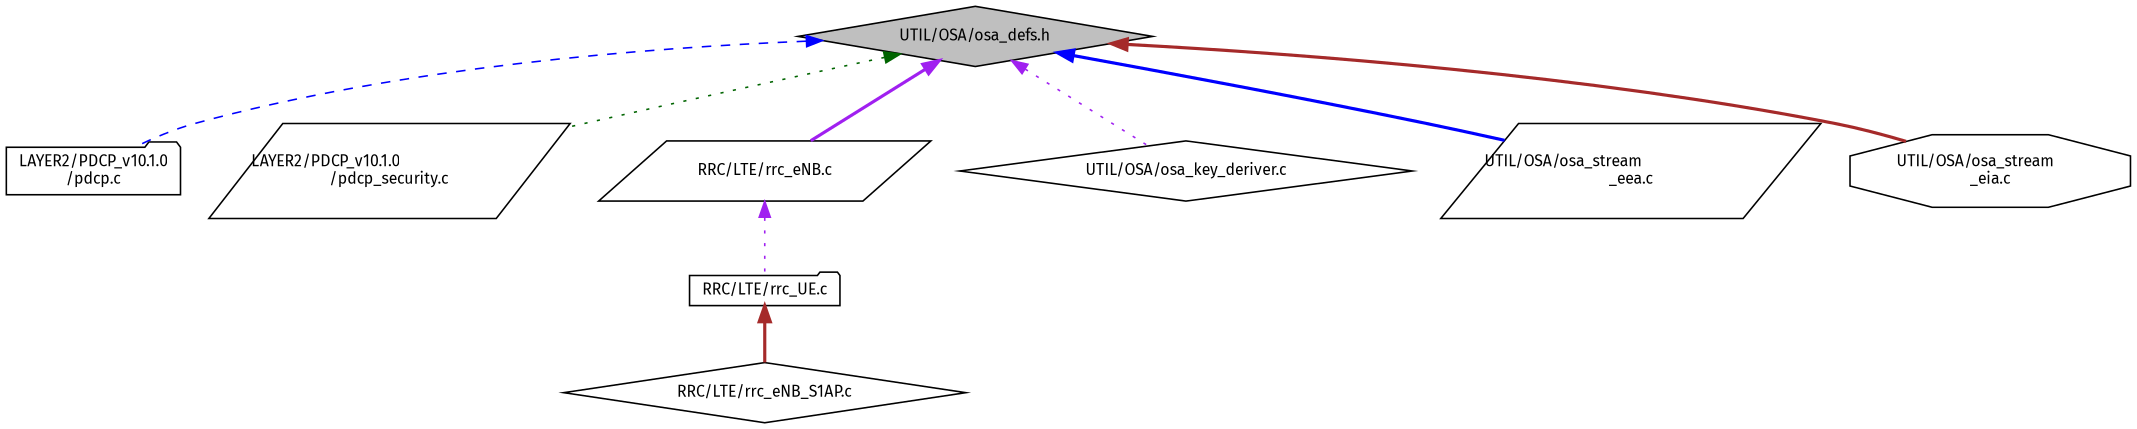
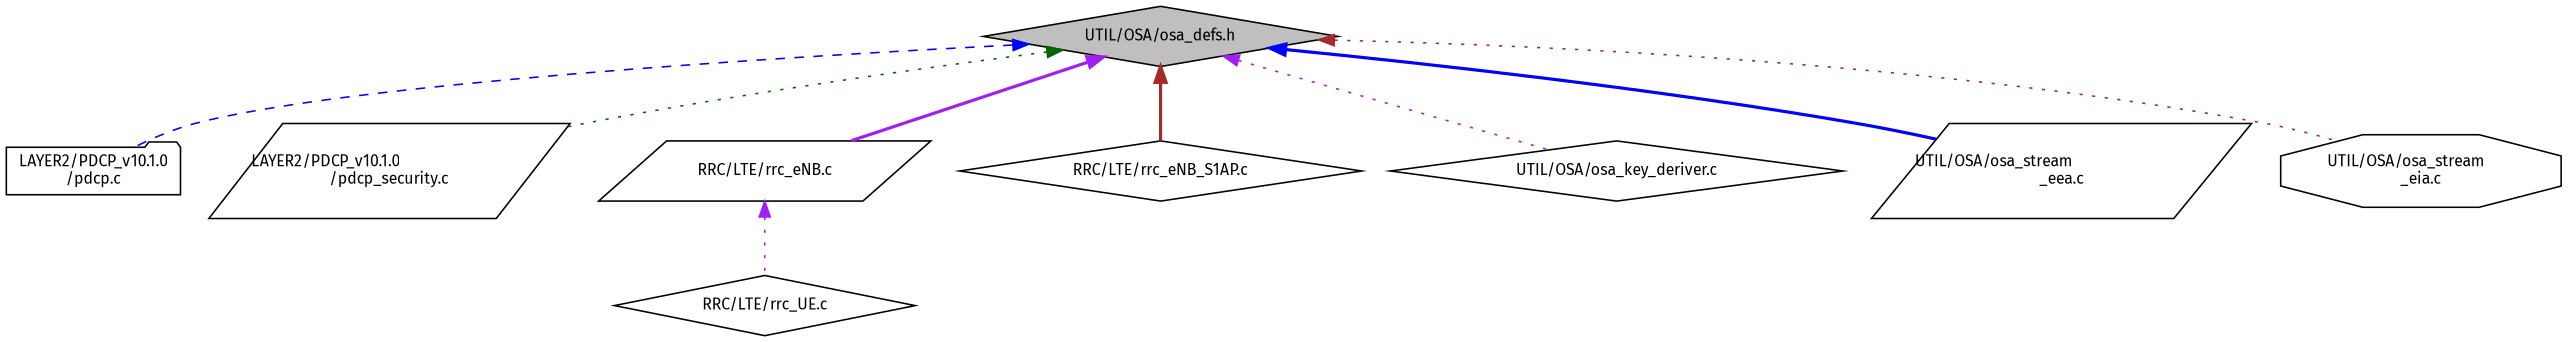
  digraph {
    fontname="Fira Sans"
    node [color=black fillcolor=white fontname="Fira Sans" fontsize=10 shape=diamond style=filled]
    edge [color=purple dir=back fontname="Fira Sans" fontsize=10 labelfontname=Helvetica labelfontsize=10 style=dotted]
    n1 [fillcolor=grey75 fontcolor=black height=0.2 label="UTIL/OSA/osa_defs.h" width=0.4]
    n2 [height=0.2 label="LAYER2/PDCP_v10.1.0\l/pdcp.c" shape=folder width=0.4]
    n3 [height=0.2 label="LAYER2/PDCP_v10.1.0\l/pdcp_security.c" shape=parallelogram width=0.4]
    n4 [height=0.2 label="RRC/LTE/rrc_eNB.c" shape=parallelogram width=0.4]
    n5 [height=0.2 label="RRC/LTE/rrc_eNB_S1AP.c" width=0.4]
    n6 [height=0.2 label="UTIL/OSA/osa_key_deriver.c" width=0.4]
    n7 [height=0.2 label="UTIL/OSA/osa_stream\l_eea.c" shape=parallelogram width=0.4]
    n8 [height=0.2 label="UTIL/OSA/osa_stream\l_eia.c" shape=octagon width=0.4]
-   n9 [height=0.2 label="RRC/LTE/rrc_UE.c" shape=folder width=0.4]
+   n9 [height=0.2 label="RRC/LTE/rrc_UE.c" width=0.4]
    n1 -> n2 [color=blue style=dashed]
    n1 -> n3 [color=darkgreen]
    n1 -> n4 [style=bold]
-   n9 -> n5 [color=brown style=bold]
+   n1 -> n5 [color=brown style=bold]
    n1 -> n6
    n1 -> n7 [color=blue style=bold]
-   n1 -> n8 [color=brown style=bold]
+   n1 -> n8 [color=brown]
    n4 -> n9
  }
